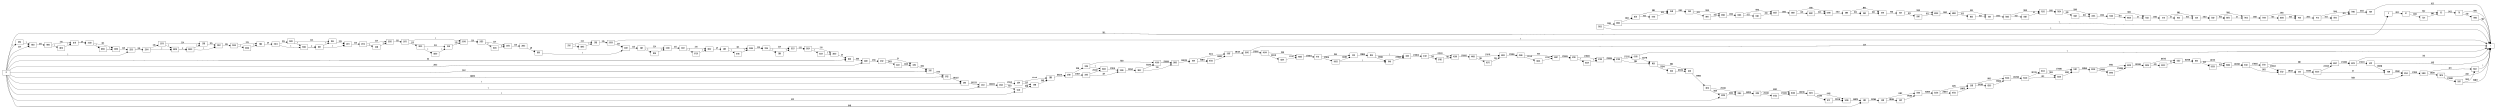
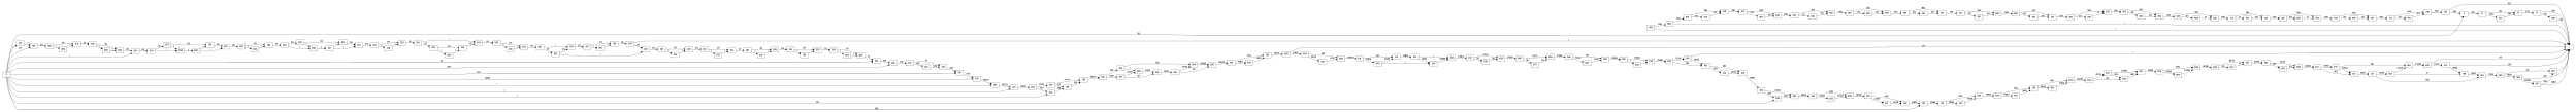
  digraph {
    fontname=Oswald
    rankdir=LR
    node [fontname=Oswald shape=rectangle]
    edge [arrowhead=diamond fontname=Oswald]
    2
    41
    62
    7721
    70
    1
    1982
    1993
    1996
    2017
    8876
    2029
    2050
    8896
    2202
    2304
    2319
    5828
    2359
    5849
    2367
    2445
    2466
    8948
    2502
    2532
    5902
    2553
    5917
    2571
    2574
    2595
    5939
    2613
    2625
    2649
    2646
    5959
    2655
    2676
    5979
    2683
    2689
+   2704
    3357
    2761
    3407
    2782
    9045
    3429
    6106
    2838
    3441
    3462
    6126
    3465
    3486
    6146
    3516
    3537
    6166
    3624
    3660
    6201
    3696
    3697
    3732
    3753
    6221
    3761
    3762
    3766
    3767
    3768
    3774
    9241
    3789
    3795
    3798
    3815
    3978
    3836
    3984
    4006
    3842
    3863
    3876
    3897
    9730
    3945
    4044
    4065
    6264
    4110
    4131
    9063
    4134
    4149
    4155
    4187
    4208
    9195
    4499
    4520
    9215
    4566
    4587
    6304
    4769
    4790
    6324
    4799
    4820
    6343
    4841
    9104
    4916
    4928
    4946
    4979
    5000
    9153
    5015
    5036
    9173
    5122
    5129
    5160
    6373
    5258
    5285
    9756
    5306
    6393
    5309
    5324
    5330
    5357
    5508
    5530
    6446
    5536
    5557
    9323
    5650
    5686
    9358
    5701
    5719
    5722
    6467
    5725
    6478
    5764
    9226
    6479
    5800
    6484
    5816
    5821
    5817
    5822
    6503
    6516
    6540
    9421
    6561
    6582
    9441
    6636
    6657
    9461
    6801
    6848
    9507
    6890
    6911
    9527
    6927
    6948
    9547
    6980
    7001
    9567
    7005
    7026
    9587
    7034
    7055
    9607
    7208
    7232
    9630
    7310
    7331
    9650
    7382
    7403
    9670
    7448
    7469
    n202 [label=6690]
    7475
    7496
    9710
    7576
    8856
    0
    2 -> 41 [label=2422]
    41 -> 62 [arrowhead=dot label=582]
    41 -> 7721 [arrowhead=dot label=1840]
    62 -> 70 [label=2422]
    7721 -> 62 [arrowhead=dot label=1840]
    70 -> 1 [arrowhead=dot label=1840]
    70 -> 1982 [label=582]
    1982 -> 1 [arrowhead=dot label=582]
    1993 -> 1996 [arrowhead=dot label=325]
    1996 -> 2017 [arrowhead=dot label=324]
    1996 -> 8876 [arrowhead=dot label=1]
    2017 -> 2029 [arrowhead=box label=325]
    8876 -> 2017 [arrowhead=box label=1]
    2029 -> 2050 [arrowhead=box label=324]
    2029 -> 8896 [arrowhead=box label=1]
    2050 -> 2202 [label=325]
    8896 -> 2050 [label=1]
    2202 -> 2304 [arrowhead=dot label=326]
    2304 -> 2319 [label=325]
    2304 -> 5828 [arrowhead=box label=1]
    2319 -> 5828 [label=1]
    2319 -> 2359 [arrowhead=dot label=324]
    5828 -> 5849 [arrowhead=box label=2]
    2359 -> 2367 [arrowhead=dot label=325]
    5849 -> 2359 [label=1]
    5849 -> 2367 [arrowhead=box label=1]
    2367 -> 2445 [arrowhead=dot label=326]
    2445 -> 2466 [label=325]
    2445 -> 8948 [label=1]
    2466 -> 2502 [arrowhead=dot label=326]
    8948 -> 2466 [label=1]
    2502 -> 2532 [arrowhead=dot label=325]
    2502 -> 5902 [label=1]
    2532 -> 5902 [label=1]
    2532 -> 2553 [arrowhead=dot label=324]
    5902 -> 5917 [arrowhead=box label=2]
    2553 -> 2571 [arrowhead=box label=325]
    5917 -> 2553 [label=1]
    5917 -> 2571 [arrowhead=box label=1]
    2571 -> 2574 [arrowhead=dot label=326]
    2574 -> 2595 [label=324]
    2574 -> 5939 [label=2]
    2595 -> 2613 [label=326]
    5939 -> 2595 [label=2]
    2613 -> 2625 [label=325]
    2613 -> 2649 [arrowhead=box label=1]
    2625 -> 2646 [arrowhead=dot label=324]
    2625 -> 5959 [arrowhead=box label=1]
    2649 -> 2655 [arrowhead=box label=326]
    2646 -> 2649 [label=325]
    5959 -> 2646 [arrowhead=dot label=1]
    2655 -> 2676 [label=324]
    2655 -> 5979 [label=2]
    2676 -> 2683 [arrowhead=dot label=326]
    5979 -> 2676 [label=2]
    2683 -> 2689 [arrowhead=box label=325]
+   2683 -> 2704 [label=1]
+   2689 -> 2704 [label=324]
    2689 -> 3357 [label=1]
+   2704 -> 2761 [label=325]
    3357 -> 3407 [label=325]
    2761 -> 2782 [arrowhead=dot label=324]
    2761 -> 9045 [arrowhead=box label=1]
    3407 -> 3429 [arrowhead=dot label=324]
    3407 -> 6106 [arrowhead=box label=1]
    2782 -> 2838 [label=325]
    9045 -> 2782 [label=1]
    3429 -> 3441 [label=325]
    6106 -> 3429 [arrowhead=dot label=1]
    2838 -> 1 [arrowhead=dot label=1]
    2838 -> 3357 [arrowhead=box label=324]
    3441 -> 3462 [arrowhead=box label=324]
    3441 -> 6126 [arrowhead=dot label=1]
    3462 -> 3465 [arrowhead=dot label=325]
    6126 -> 3462 [arrowhead=dot label=1]
    3465 -> 3486 [label=324]
    3465 -> 6146 [arrowhead=dot label=1]
    3486 -> 3516 [arrowhead=box label=325]
    6146 -> 3486 [label=1]
    3516 -> 3537 [arrowhead=box label=324]
    3516 -> 6166 [arrowhead=box label=1]
    3537 -> 3624 [arrowhead=box label=325]
    6166 -> 3537 [arrowhead=dot label=1]
    3624 -> 3660 [label=324]
    3624 -> 6201 [arrowhead=dot label=1]
    3660 -> 3696 [arrowhead=box label=325]
    6201 -> 3660 [arrowhead=dot label=1]
    3696 -> 3697 [arrowhead=dot label=1090]
    3697 -> 3732 [arrowhead=dot label=3753]
    3732 -> 3753 [arrowhead=box label=324]
    3732 -> 6221 [arrowhead=dot label=3429]
    3753 -> 3761 [arrowhead=box label=3753]
    6221 -> 3753 [label=3429]
    3761 -> 3762 [label=11410]
    3762 -> 3766 [arrowhead=box label=280227]
    3766 -> 3767 [label=280228]
    3767 -> 3768 [arrowhead=dot label=280229]
    3768 -> 3774 [arrowhead=dot label=272572]
    3768 -> 9241 [label=7657]
    3774 -> 3789 [label=325]
    3774 -> 3795 [label=272247]
    9241 -> 3789 [label=7658]
    3789 -> 3795 [arrowhead=box label=7983]
    3795 -> 3798 [arrowhead=box label=280230]
    3798 -> 3815 [arrowhead=dot label=272571]
    3798 -> 3978 [arrowhead=dot label=7659]
    3815 -> 3836 [arrowhead=dot label=324]
    3815 -> 3984 [arrowhead=dot label=272247]
    3978 -> 3984 [label=1]
    3978 -> 4006 [label=7658]
    3836 -> 3842 [label=272572]
    3984 -> 3836 [arrowhead=dot label=272248]
    4006 -> 3863 [arrowhead=box label=279906]
    3842 -> 4006 [arrowhead=box label=272248]
    3842 -> 3863 [arrowhead=dot label=324]
    3863 -> 3876 [arrowhead=box label=280230]
    3876 -> 3897 [label=11413]
    3876 -> 9730 [arrowhead=box label=268817]
    3897 -> 3945 [label=280230]
    9730 -> 3897 [label=268817]
    3945 -> 1 [arrowhead=dot label=324]
    3945 -> 4044 [label=279906]
    4044 -> 4065 [arrowhead=dot label=7659]
    4044 -> 6264 [label=272247]
    4065 -> 4110 [label=279906]
    6264 -> 4065 [arrowhead=dot label=272247]
    4110 -> 4131 [label=7660]
    4110 -> 9063 [label=272246]
    4131 -> 4134 [label=279905]
    9063 -> 4131 [arrowhead=dot label=272245]
    9063 -> 4149 [arrowhead=box label=1]
    4134 -> 4149 [label=279904]
    4134 -> 4155 [arrowhead=box label=1]
    4149 -> 4155 [arrowhead=box label=279905]
    4155 -> 4187 [arrowhead=dot label=279906]
    4187 -> 4208 [arrowhead=dot label=279141]
    4187 -> 9195 [arrowhead=box label=765]
    4208 -> 4499 [arrowhead=dot label=279906]
    9195 -> 4208 [label=765]
    4499 -> 4520 [arrowhead=box label=279141]
    4499 -> 9215 [label=765]
    4520 -> 4566 [label=279906]
    9215 -> 4520 [arrowhead=dot label=765]
    4566 -> 4587 [label=7659]
    4566 -> 6304 [label=272247]
    4587 -> 4769 [arrowhead=box label=279906]
    6304 -> 4587 [label=272247]
    4769 -> 4790 [label=279905]
    4769 -> 6324 [arrowhead=box label=1]
    4790 -> 4799 [arrowhead=box label=279906]
    6324 -> 4790 [arrowhead=box label=1]
    4799 -> 4820 [label=7659]
    4799 -> 6343 [arrowhead=box label=272247]
    4820 -> 4841 [arrowhead=box label=7659]
    4820 -> 9104 [arrowhead=box label=272246]
    6343 -> 1 [label=1]
    6343 -> 4820 [arrowhead=box label=272246]
    4841 -> 4916 [label=279905]
    9104 -> 4841 [label=272246]
    4916 -> 4928 [label=7659]
    4916 -> 4946 [arrowhead=box label=272246]
    4928 -> 4946 [arrowhead=dot label=8482]
    4946 -> 4979 [label=280728]
    4979 -> 5000 [label=8482]
    4979 -> 9153 [arrowhead=dot label=272246]
    5000 -> 5015 [label=280728]
    9153 -> 5000 [arrowhead=box label=272246]
    5015 -> 5036 [arrowhead=dot label=8482]
    5015 -> 9173 [arrowhead=box label=272246]
    5036 -> 5122 [label=280728]
    9173 -> 5036 [arrowhead=box label=272246]
    5122 -> 5129 [label=282568]
    5129 -> 5160 [arrowhead=dot label=8482]
    5129 -> 6373 [arrowhead=dot label=274086]
    5160 -> 5258 [label=282568]
    6373 -> 5160 [label=274086]
    5258 -> 5285 [arrowhead=box label=13751]
    5258 -> 9756 [arrowhead=dot label=268817]
    5285 -> 5306 [arrowhead=dot label=8482]
    5285 -> 6393 [arrowhead=dot label=274086]
    9756 -> 5285 [arrowhead=dot label=268817]
    5306 -> 5309 [label=282568]
    6393 -> 5306 [label=274086]
    5309 -> 5324 [arrowhead=box label=281745]
    5309 -> 5330 [label=823]
    5324 -> 5330 [arrowhead=dot label=7659]
    5324 -> 5357 [arrowhead=box label=274086]
    5330 -> 5357 [arrowhead=box label=8482]
    5357 -> 5508 [arrowhead=dot label=282568]
    5508 -> 5530 [arrowhead=box label=8482]
    5508 -> 6446 [arrowhead=box label=274086]
    5530 -> 5536 [label=282568]
    6446 -> 5530 [label=274086]
    5536 -> 5557 [label=281745]
    5536 -> 9323 [label=823]
    5557 -> 5650 [arrowhead=box label=282568]
    9323 -> 5557 [label=823]
    5650 -> 5686 [arrowhead=dot label=281745]
    5650 -> 9358 [arrowhead=box label=823]
    5686 -> 5701 [arrowhead=box label=282568]
    9358 -> 5686 [label=823]
    5701 -> 5719 [label=279905]
    5701 -> 5722 [arrowhead=box label=2663]
    5719 -> 5722 [arrowhead=box label=278064]
    5719 -> 6467 [arrowhead=dot label=1841]
    5722 -> 5725 [arrowhead=box label=280727]
    6467 -> 6478 [arrowhead=box label=274086]
    5725 -> 5764 [arrowhead=dot label=7659]
    5725 -> 9226 [label=273068]
    6478 -> 1 [label=765]
    6478 -> 6479 [arrowhead=dot label=273321]
    5764 -> 5800 [arrowhead=dot label=279140]
    9226 -> 6467 [label=272245]
    9226 -> 6484 [arrowhead=dot label=823]
    6479 -> 1 [arrowhead=box label=2663]
    6479 -> 6484 [label=270658]
    5800 -> 5816 [label=278317]
    5800 -> 5821 [label=823]
    6484 -> 5764 [arrowhead=box label=271481]
    5816 -> 1 [arrowhead=dot label=7657]
    5816 -> 5817 [arrowhead=box label=270660]
    5821 -> 1 [label=1]
    5817 -> 1 [arrowhead=dot label=268817]
    5817 -> 5821 [arrowhead=box label=1843]
    5822 -> 1 [label=1]
    5822 -> 6503 [arrowhead=dot label=2664]
    6503 -> 1 [arrowhead=dot label=1]
    6503 -> 6516 [arrowhead=box label=2663]
    6516 -> 6540 [arrowhead=box label=1840]
    6516 -> 9421 [label=823]
    6540 -> 6561 [arrowhead=box label=2663]
    9421 -> 6540 [arrowhead=box label=823]
    6561 -> 6582 [arrowhead=dot label=1840]
    6561 -> 9441 [arrowhead=dot label=823]
    6582 -> 6636 [label=2663]
    9441 -> 6582 [arrowhead=dot label=823]
    6636 -> 6657 [arrowhead=box label=1840]
    6636 -> 9461 [arrowhead=dot label=823]
    6657 -> 6801 [label=2663]
    9461 -> 6657 [arrowhead=dot label=823]
    6801 -> 6848 [label=1840]
    6801 -> 9507 [label=823]
    6848 -> 6890 [arrowhead=dot label=2663]
    9507 -> 6848 [arrowhead=box label=823]
    6890 -> 6911 [label=1840]
    6890 -> 9527 [arrowhead=box label=823]
    6911 -> 6927 [arrowhead=dot label=2663]
    9527 -> 6911 [arrowhead=box label=823]
    6927 -> 6948 [arrowhead=dot label=1840]
    6927 -> 9547 [label=823]
    6948 -> 6980 [arrowhead=dot label=2663]
    9547 -> 6948 [arrowhead=dot label=823]
    6980 -> 7001 [arrowhead=dot label=1840]
    6980 -> 9567 [arrowhead=box label=823]
    7001 -> 7005 [arrowhead=dot label=2663]
    9567 -> 7001 [arrowhead=dot label=823]
    7005 -> 7026 [arrowhead=dot label=1840]
    7005 -> 9587 [arrowhead=dot label=823]
    7026 -> 7034 [arrowhead=box label=2663]
    9587 -> 7026 [arrowhead=box label=823]
    7034 -> 7055 [arrowhead=box label=1840]
    7034 -> 9607 [label=826]
    7055 -> 7208 [label=2663]
    9607 -> 7055 [arrowhead=dot label=823]
    7208 -> 7232 [arrowhead=box label=1840]
    7208 -> 9630 [label=823]
    7232 -> 7310 [label=2663]
    9630 -> 7232 [label=823]
    7310 -> 7331 [label=1840]
    7310 -> 9650 [label=823]
    7331 -> 7382 [arrowhead=box label=2663]
    9650 -> 7331 [arrowhead=dot label=823]
    7382 -> 7403 [label=1840]
    7382 -> 9670 [arrowhead=box label=823]
    7403 -> 7448 [label=2663]
    9670 -> 7403 [arrowhead=dot label=823]
    7448 -> 7469 [arrowhead=box label=1840]
    7448 -> n202 [arrowhead=dot label=823]
    7469 -> 7475 [arrowhead=dot label=2663]
    n202 -> 7469 [arrowhead=box label=823]
    7475 -> 7496 [label=1840]
    7475 -> 9710 [arrowhead=box label=823]
    7496 -> 7576 [label=2663]
    9710 -> 7496 [arrowhead=box label=823]
+   7576 -> 2 [arrowhead=dot label=1840]
    7576 -> 1 [label=823]
    8856 -> 1993 [arrowhead=box label=1]
    0 -> 2 [arrowhead=box label=582]
    0 -> 1993 [arrowhead=box label=324]
    0 -> 2202 [arrowhead=dot label=1]
    0 -> 3696 [arrowhead=box label=765]
    0 -> 3697 [label=2663]
    0 -> 3761 [arrowhead=box label=7657]
    0 -> 3762 [label=268817]
    0 -> 3766 [arrowhead=dot label=1]
    0 -> 3767 [label=1]
    0 -> 9241 [arrowhead=dot label=1]
    0 -> 4928 [label=823]
    0 -> 5122 [arrowhead=box label=1840]
    0 -> 8856 [arrowhead=dot label=1]
  }
